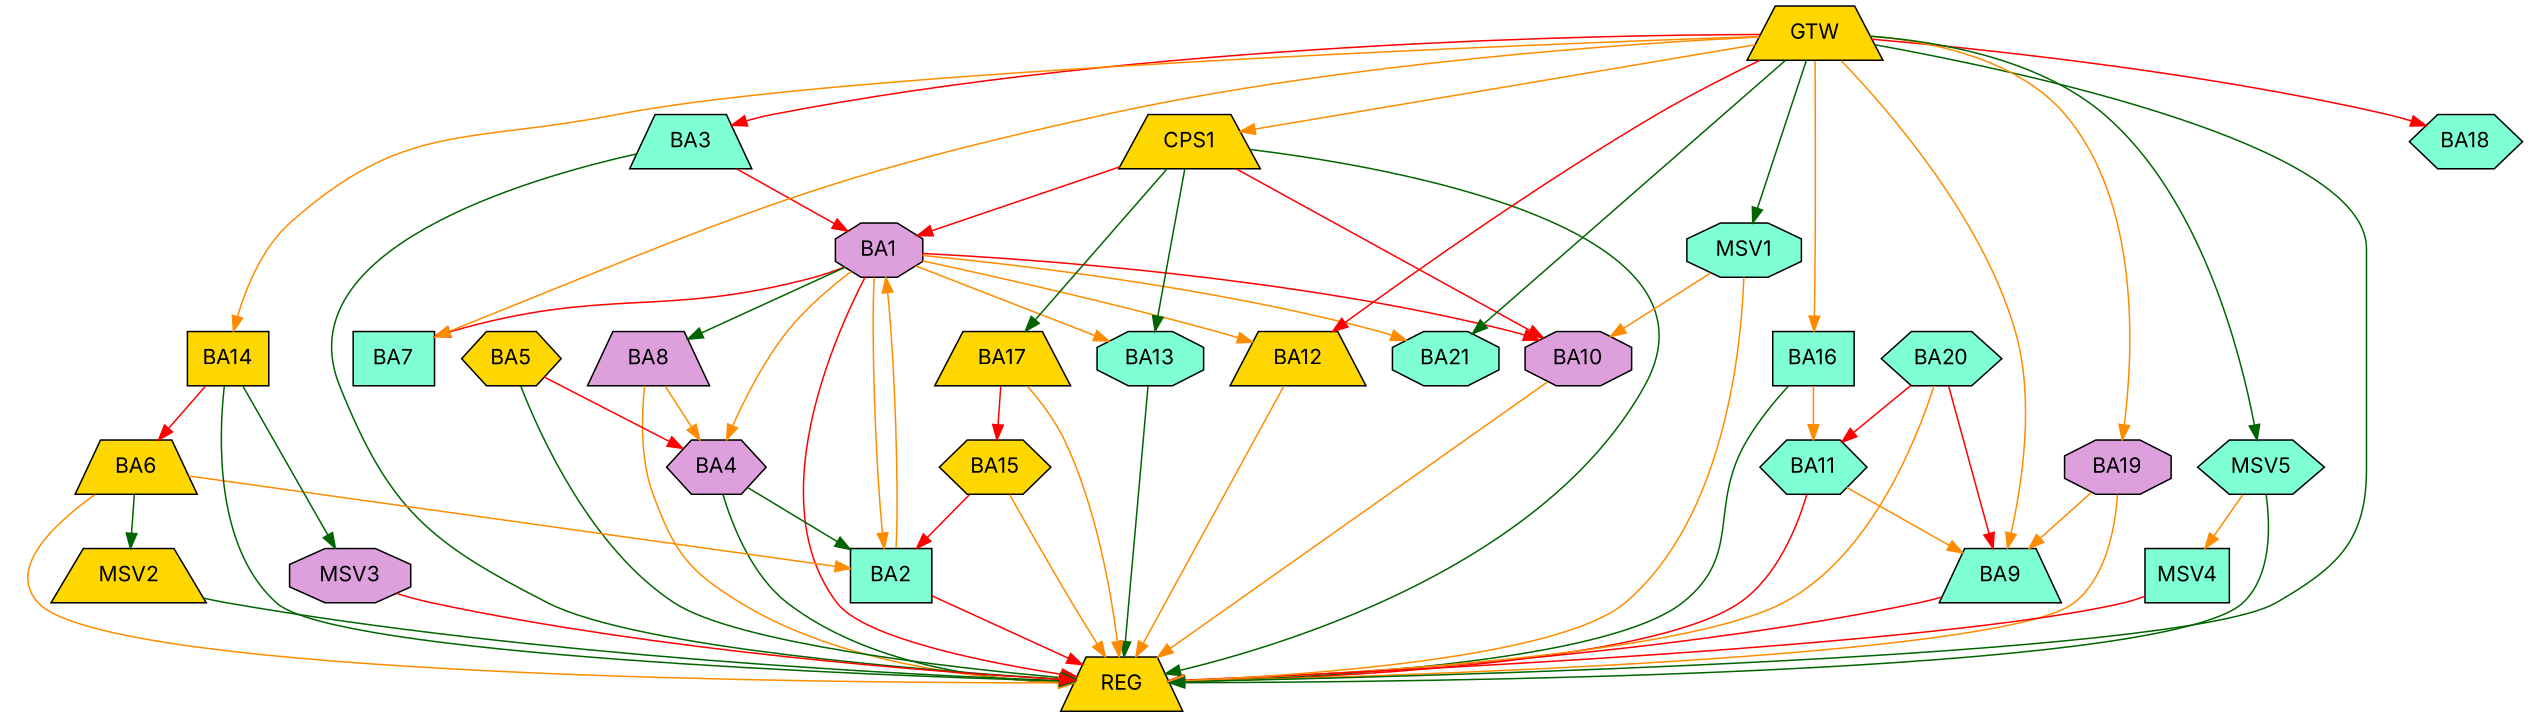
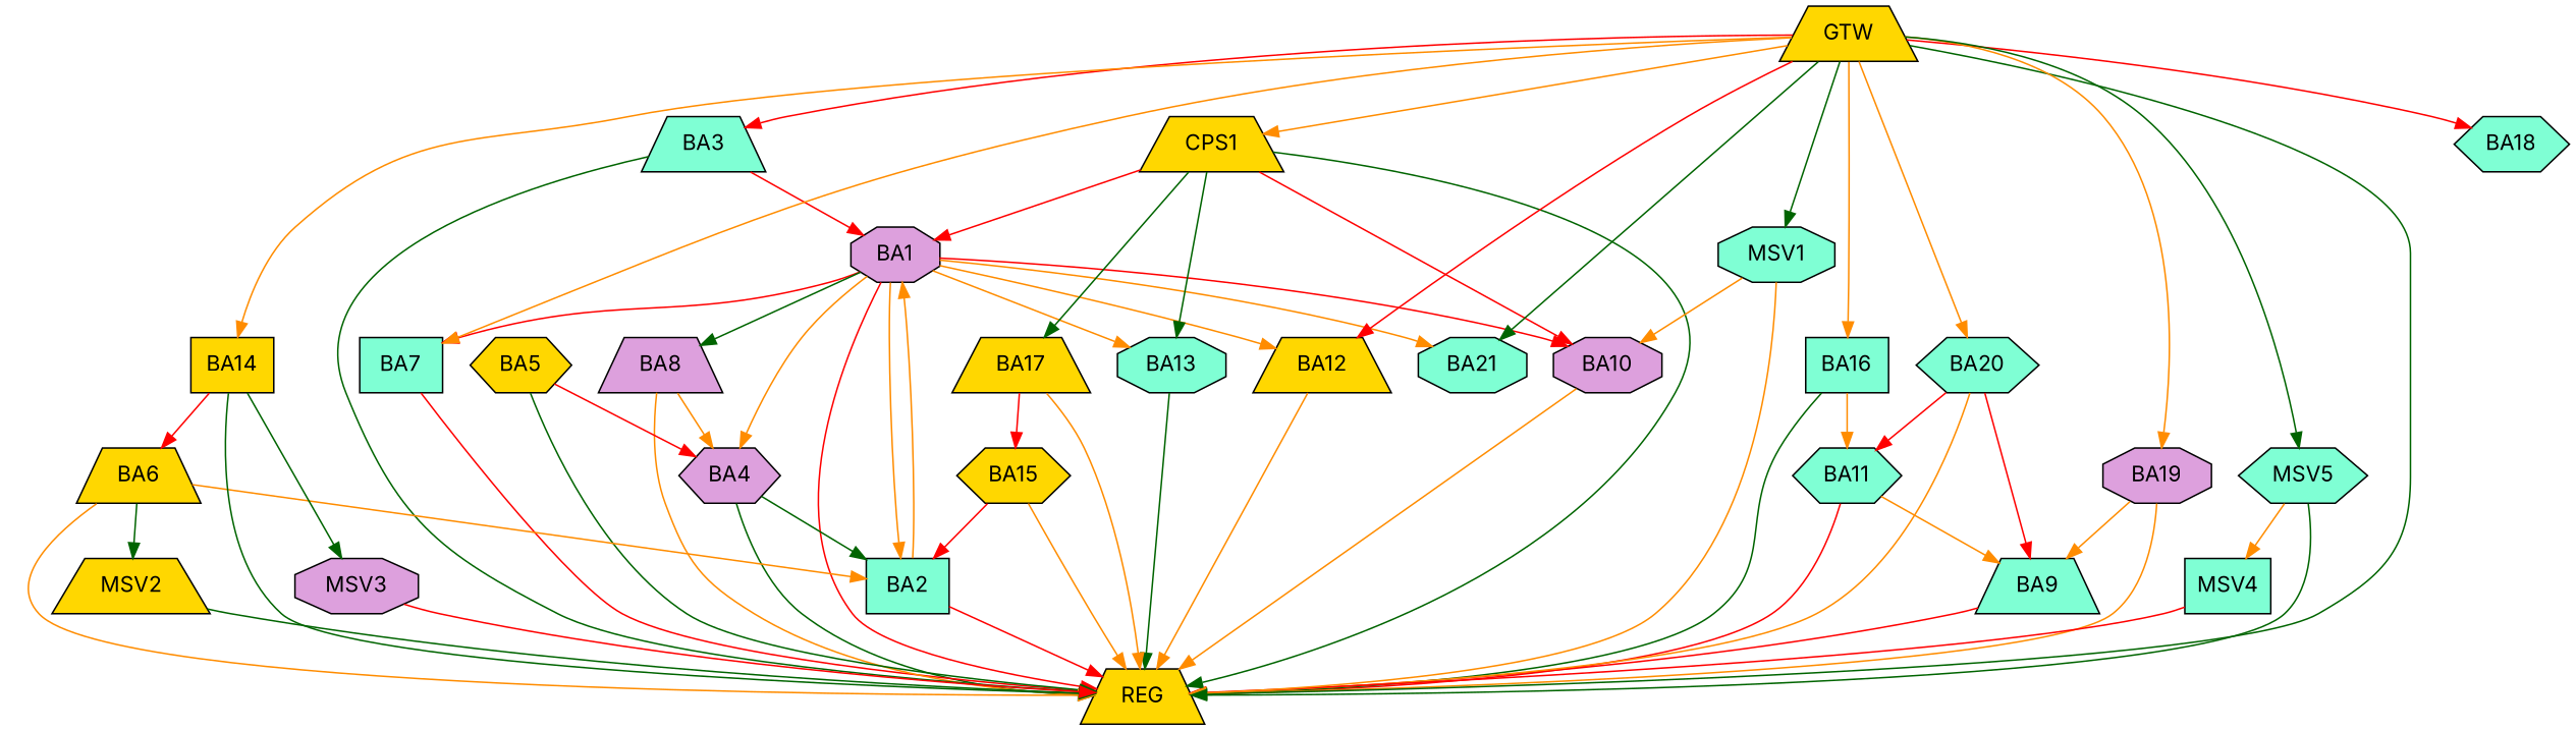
  strict digraph {
    fontname=Inter
    node [fillcolor=aquamarine fontname=Inter shape=trapezium style=filled]
    edge [color=darkorange fontname=Inter]
    n1 [fillcolor=plum label=BA1 shape=octagon]
    n2 [label=BA2 shape=box]
    n3 [fillcolor=plum label=BA4 shape=hexagon]
    n4 [label=BA7 shape=box]
    n5 [fillcolor=plum label=BA8]
    n6 [fillcolor=plum label=BA10 shape=octagon]
    n7 [fillcolor=gold label=BA12]
    n8 [label=BA13 shape=octagon]
    n9 [label=BA21 shape=octagon]
    n10 [fillcolor=gold label=REG]
    n11 [label=BA3]
    n12 [fillcolor=gold label=BA5 shape=hexagon]
    n13 [fillcolor=gold label=BA6]
    n14 [fillcolor=gold label=MSV2]
    n15 [label=BA9]
    n16 [label=BA11 shape=hexagon]
    n17 [fillcolor=gold label=BA14 shape=box]
    n18 [fillcolor=plum label=MSV3 shape=octagon]
    n19 [fillcolor=gold label=BA15 shape=hexagon]
    n20 [label=BA16 shape=box]
    n21 [fillcolor=gold label=BA17]
    n22 [label=BA18 shape=hexagon]
    n23 [fillcolor=plum label=BA19 shape=octagon]
    n24 [label=BA20 shape=hexagon]
    n25 [label=MSV4 shape=box]
    n26 [fillcolor=gold label=CPS1]
    n27 [fillcolor=gold label=GTW]
    n28 [label=MSV1 shape=octagon]
    n29 [label=MSV5 shape=hexagon]
    n1 -> n2
    n1 -> n3
    n1 -> n4 [color=red]
    n1 -> n5 [color=darkgreen]
    n1 -> n6 [color=red]
    n1 -> n7
    n1 -> n8
    n1 -> n9
    n1 -> n10 [color=red]
    n2 -> n1
    n2 -> n10 [color=red]
    n3 -> n2 [color=darkgreen]
    n3 -> n10 [color=darkgreen]
+   n4 -> n10 [color=red]
    n5 -> n3
    n5 -> n10
    n6 -> n10
    n7 -> n10
    n8 -> n10 [color=darkgreen]
    n11 -> n1 [color=red]
    n11 -> n10 [color=darkgreen]
    n12 -> n3 [color=red]
    n12 -> n10 [color=darkgreen]
    n13 -> n2
    n13 -> n10
    n13 -> n14 [color=darkgreen]
    n14 -> n10 [color=darkgreen]
    n15 -> n10 [color=red]
    n16 -> n10 [color=red]
    n16 -> n15
    n17 -> n10 [color=darkgreen]
    n17 -> n13 [color=red]
    n17 -> n18 [color=darkgreen]
    n18 -> n10 [color=red]
    n19 -> n2 [color=red]
    n19 -> n10
    n20 -> n10 [color=darkgreen]
    n20 -> n16
    n21 -> n10
    n21 -> n19 [color=red]
    n23 -> n10
    n23 -> n15
    n24 -> n10
    n24 -> n15 [color=red]
    n24 -> n16 [color=red]
    n25 -> n10 [color=red]
    n26 -> n1 [color=red]
    n26 -> n6 [color=red]
    n26 -> n8 [color=darkgreen]
    n26 -> n10 [color=darkgreen]
    n26 -> n21 [color=darkgreen]
    n27 -> n4
    n27 -> n7 [color=red]
    n27 -> n9 [color=darkgreen]
    n27 -> n10 [color=darkgreen]
    n27 -> n11 [color=red]
    n27 -> n17
    n27 -> n20
    n27 -> n22 [color=red]
    n27 -> n23
-   n27 -> n15
+   n27 -> n24
    n27 -> n26
    n27 -> n28 [color=darkgreen]
    n27 -> n29 [color=darkgreen]
    n28 -> n6
    n28 -> n10
    n29 -> n10 [color=darkgreen]
    n29 -> n25
  }
